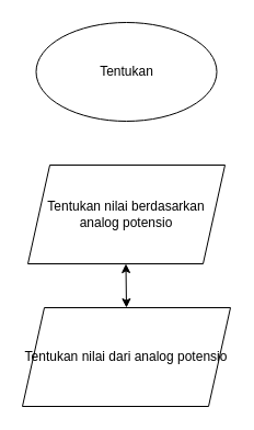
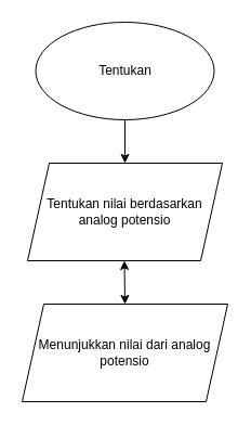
  <mxCell id="0" />
  <mxCell id="1" parent="0" />
+ <mxCell id="2" value="" style="edgeStyle=orthogonalEdgeStyle;rounded=0;orthogonalLoop=1;jettySize=auto;html=1;" parent="1" source="3" target="6" edge="1"><mxGeometry relative="1" as="geometry" /></mxCell>
  <mxCell id="3" value="Tentukan" style="ellipse;whiteSpace=wrap;html=1;" parent="1" vertex="1"><mxGeometry x="32.5" y="20" width="165" height="90" as="geometry" /></mxCell>
- <mxCell id="4" value="Tentukan nilai dari analog potensio" style="shape=parallelogram;perimeter=parallelogramPerimeter;whiteSpace=wrap;html=1;fixedSize=1;" parent="1" vertex="1"><mxGeometry x="20" y="280" width="190" height="90" as="geometry" /></mxCell>
+ <mxCell id="4" value="Menunjukkan nilai dari analog potensio" style="shape=parallelogram;perimeter=parallelogramPerimeter;whiteSpace=wrap;html=1;fixedSize=1;" parent="1" vertex="1"><mxGeometry x="20" y="280" width="190" height="90" as="geometry" /></mxCell>
  <mxCell id="5" value="" style="endArrow=none;html=1;rounded=0;" parent="1" source="6" edge="1"><mxGeometry width="50" height="50" relative="1" as="geometry"><mxPoint x="75" y="250" as="sourcePoint" /><mxPoint x="115" y="190" as="targetPoint" /></mxGeometry></mxCell>
  <mxCell id="6" value="Tentukan nilai berdasarkan analog potensio" style="shape=parallelogram;perimeter=parallelogramPerimeter;whiteSpace=wrap;html=1;fixedSize=1;" parent="1" vertex="1"><mxGeometry x="25" y="150" width="180" height="90" as="geometry" /></mxCell>
  <mxCell id="7" value="" style="endArrow=classic;startArrow=classic;html=1;rounded=0;" parent="1" edge="1"><mxGeometry width="50" height="50" relative="1" as="geometry"><mxPoint x="115" y="280" as="sourcePoint" /><mxPoint x="114.5" y="240" as="targetPoint" /><Array as="points" /></mxGeometry></mxCell>
